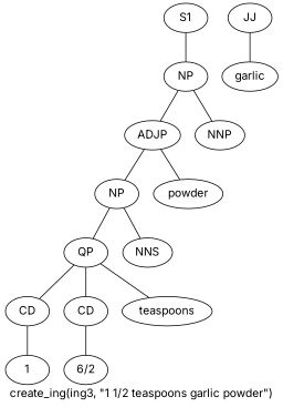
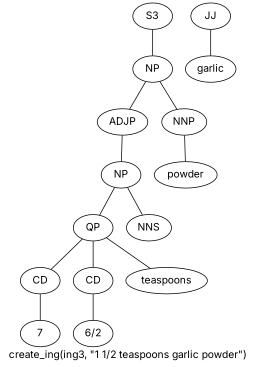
  graph {
    fontname=Inter
    label="create_ing(ing3, \"1 1/2 teaspoons garlic powder\")"
    node [fontname=Inter]
    edge [fontname=Inter]
-   n1 [label=S1]
+   n1 [label=S3]
    n2 [label=NP]
    n3 [label=ADJP]
    n4 [label=NNP]
    n5 [label=NP]
    n6 [label=powder]
    n7 [label=QP]
    n8 [label=NNS]
    n9 [label=JJ]
    n10 [label=garlic]
    n11 [label=CD]
    n12 [label=CD]
    n13 [label=teaspoons]
-   n14 [label=1]
+   n14 [label=7]
    n15 [label="6/2"]
    n1 -- n2
    n2 -- n3
    n2 -- n4
    n3 -- n5
-   n3 -- n6
+   n4 -- n6
    n5 -- n7
    n5 -- n8
    n7 -- n11
    n7 -- n12
    n7 -- n13
    n9 -- n10
    n11 -- n14
    n12 -- n15
  }
